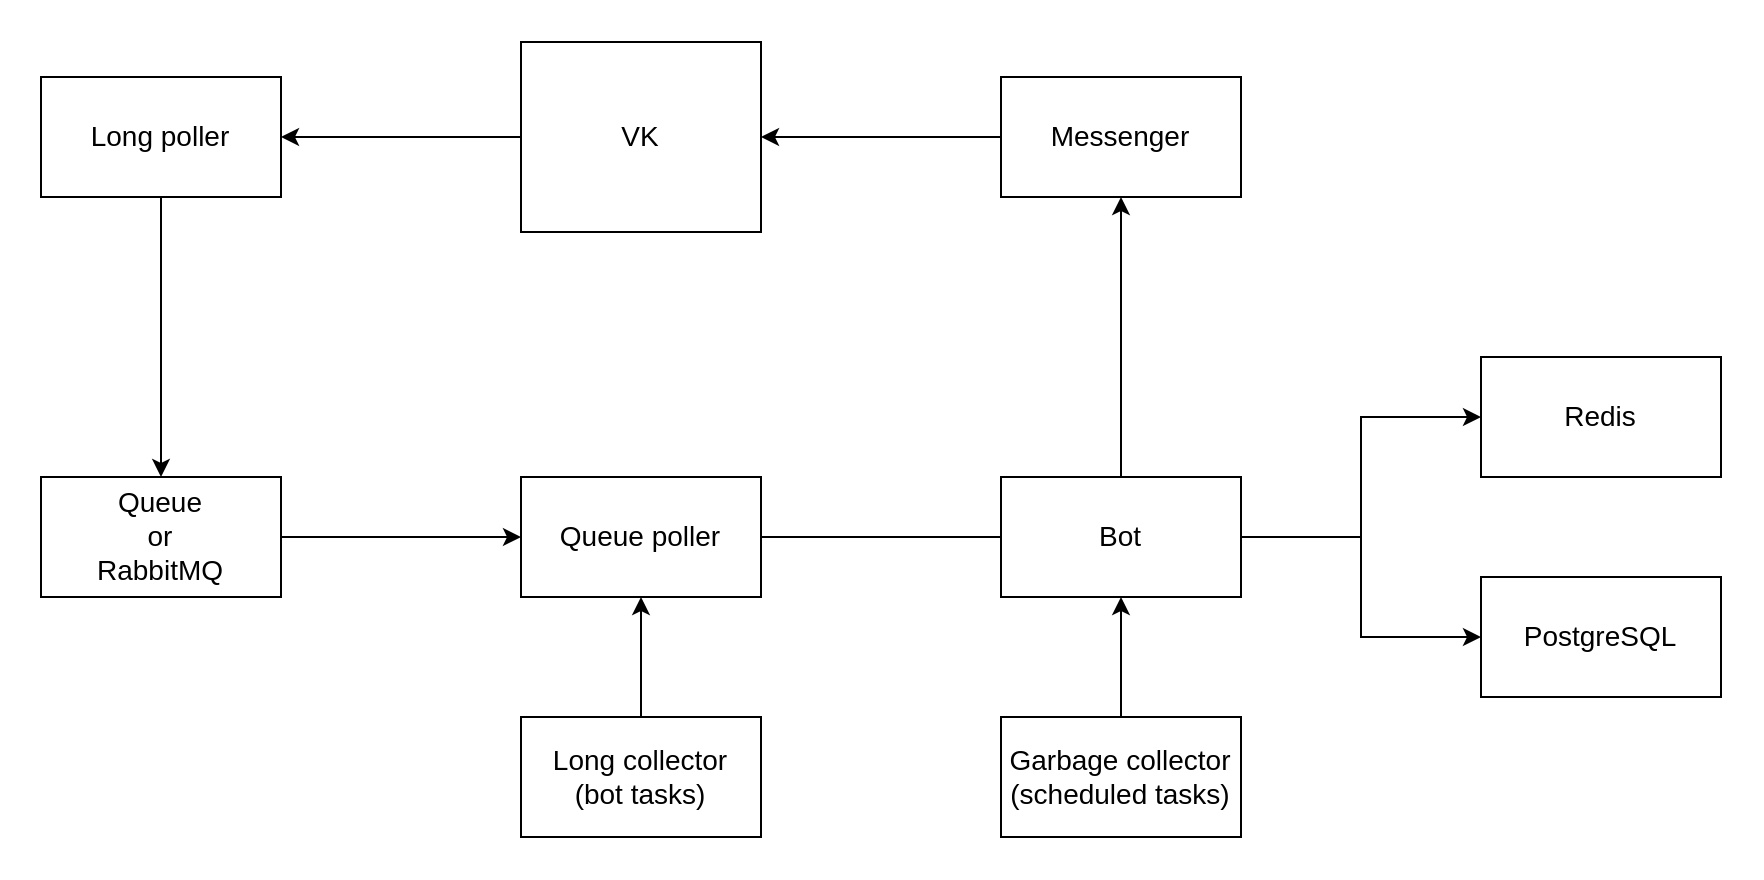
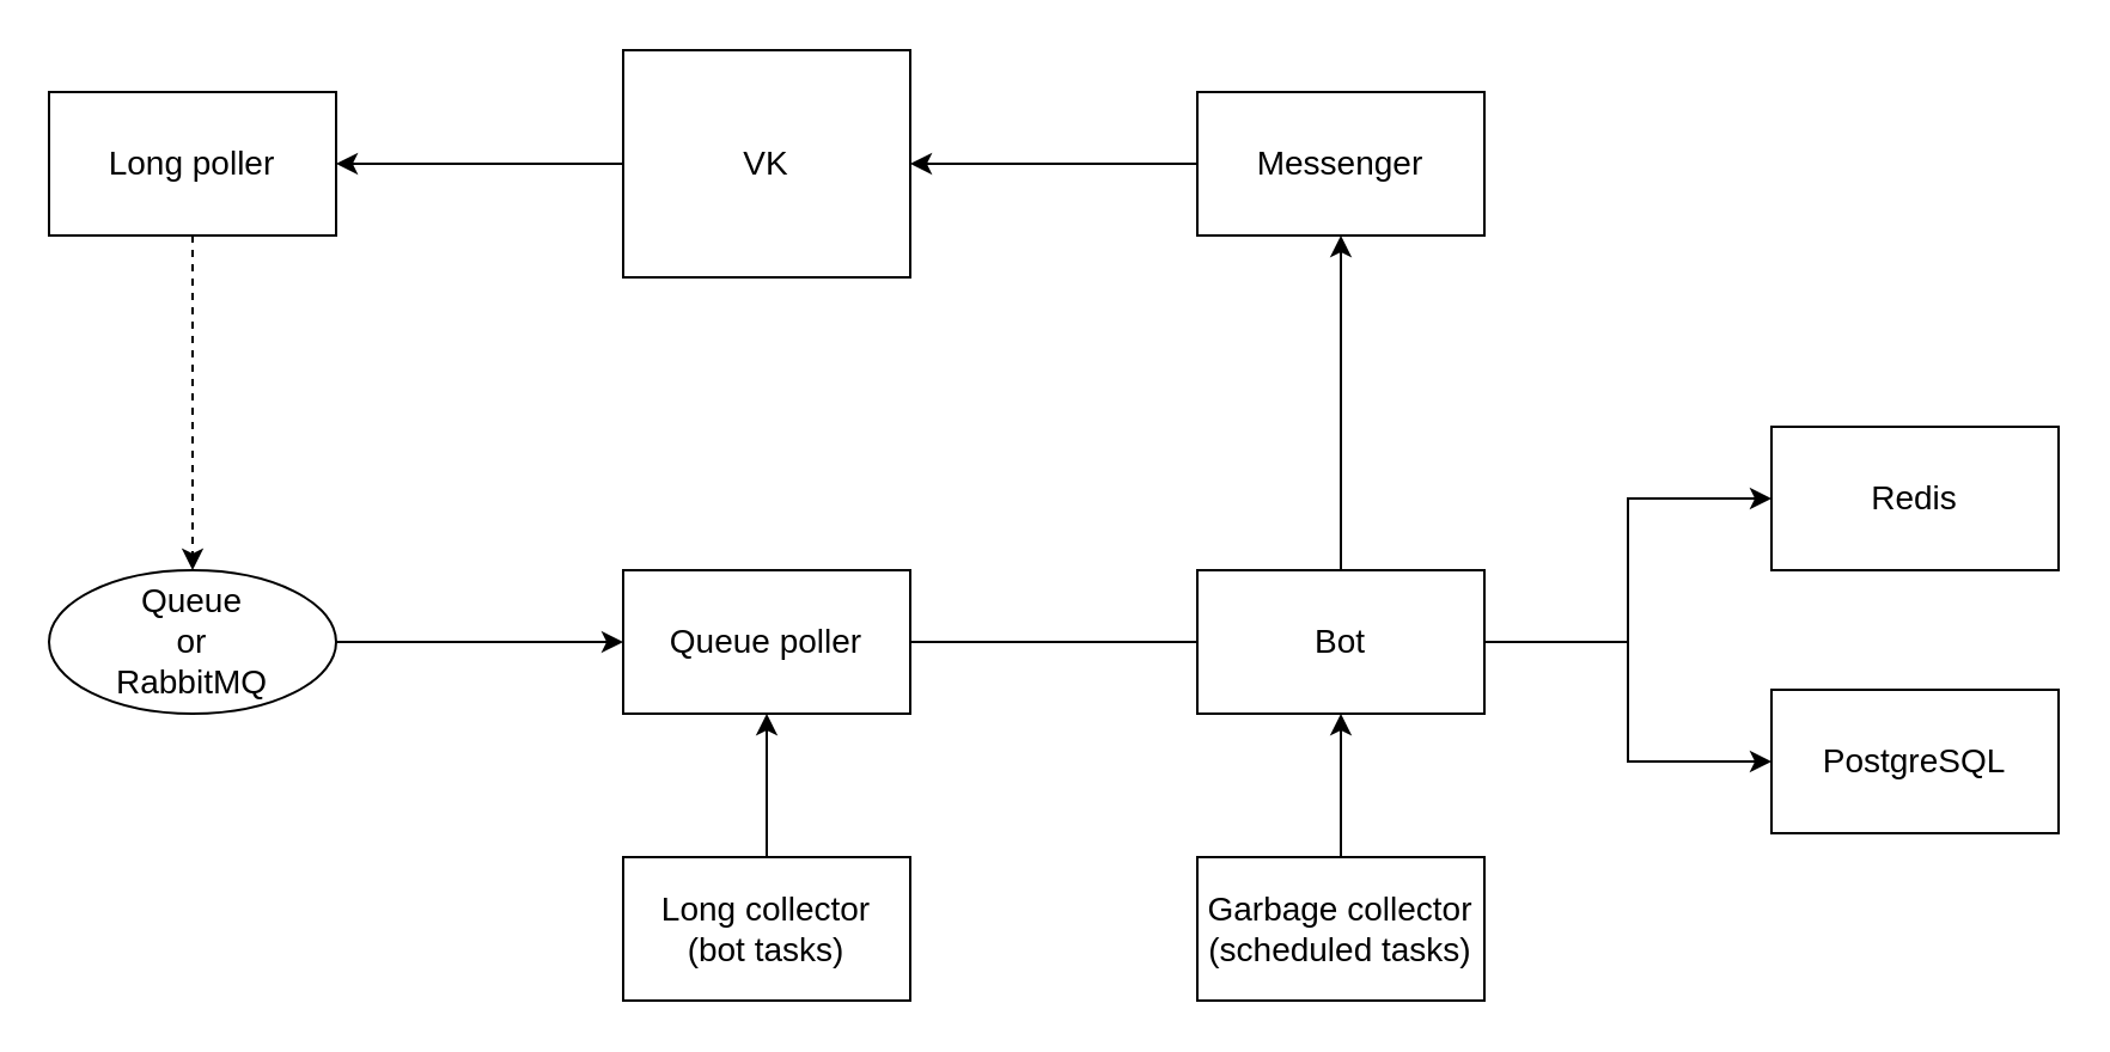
  <mxCell id="0" />
  <mxCell id="1" parent="0" />
  <mxCell id="2" style="edgeStyle=orthogonalEdgeStyle;rounded=0;orthogonalLoop=1;jettySize=auto;html=1;entryX=1;entryY=0.5;entryDx=0;entryDy=0;fontSize=14;" edge="1" parent="1" source="3" target="5"><mxGeometry relative="1" as="geometry" /></mxCell>
  <mxCell id="3" value="&lt;font style=&quot;font-size: 14px&quot;&gt;VK&lt;/font&gt;" style="rounded=0;whiteSpace=wrap;html=1;" parent="1" vertex="1"><mxGeometry x="260" y="20.5" width="120" height="95" as="geometry" /></mxCell>
- <mxCell id="4" style="edgeStyle=orthogonalEdgeStyle;rounded=0;orthogonalLoop=1;jettySize=auto;html=1;fontSize=14;" edge="1" parent="1" source="5" target="7"><mxGeometry relative="1" as="geometry"><Array as="points"><mxPoint x="80" y="298" /></Array></mxGeometry></mxCell>
+ <mxCell id="4" style="edgeStyle=orthogonalEdgeStyle;rounded=0;orthogonalLoop=1;jettySize=auto;html=1;fontSize=14;dashed=1;" edge="1" parent="1" source="5" target="7"><mxGeometry relative="1" as="geometry"><Array as="points"><mxPoint x="80" y="298" /></Array></mxGeometry></mxCell>
  <mxCell id="5" value="&lt;font style=&quot;font-size: 14px&quot;&gt;Long poller&lt;/font&gt;" style="rounded=0;whiteSpace=wrap;html=1;fontSize=14;" vertex="1" parent="1"><mxGeometry x="20" y="38" width="120" height="60" as="geometry" /></mxCell>
  <mxCell id="6" style="edgeStyle=orthogonalEdgeStyle;rounded=0;orthogonalLoop=1;jettySize=auto;html=1;entryX=0;entryY=0.5;entryDx=0;entryDy=0;fontSize=14;" edge="1" parent="1" source="7" target="9"><mxGeometry relative="1" as="geometry" /></mxCell>
- <mxCell id="7" value="&lt;font style=&quot;font-size: 14px&quot;&gt;Queue&lt;br&gt;or&lt;br&gt;RabbitMQ&lt;/font&gt;&lt;span style=&quot;font-size: 12px&quot;&gt;&lt;br&gt;&lt;/span&gt;" style="rounded=0;whiteSpace=wrap;html=1;fontSize=14;" vertex="1" parent="1"><mxGeometry x="20" y="238" width="120" height="60" as="geometry" /></mxCell>
+ <mxCell id="7" value="&lt;font style=&quot;font-size: 14px&quot;&gt;Queue&lt;br&gt;or&lt;br&gt;RabbitMQ&lt;/font&gt;&lt;span style=&quot;font-size: 12px&quot;&gt;&lt;br&gt;&lt;/span&gt;" style="ellipse;whiteSpace=wrap;html=1;fontSize=14;" vertex="1" parent="1"><mxGeometry x="20" y="238" width="120" height="60" as="geometry" /></mxCell>
  <mxCell id="8" style="edgeStyle=orthogonalEdgeStyle;rounded=0;orthogonalLoop=1;jettySize=auto;html=1;fontSize=12;endArrow=none;" edge="1" parent="1" source="9" target="15"><mxGeometry relative="1" as="geometry" /></mxCell>
  <mxCell id="9" value="&lt;font style=&quot;font-size: 14px&quot;&gt;Queue poller&lt;/font&gt;" style="rounded=0;whiteSpace=wrap;html=1;fontSize=14;" vertex="1" parent="1"><mxGeometry x="260" y="238" width="120" height="60" as="geometry" /></mxCell>
  <mxCell id="10" style="edgeStyle=orthogonalEdgeStyle;rounded=0;orthogonalLoop=1;jettySize=auto;html=1;entryX=0.5;entryY=1;entryDx=0;entryDy=0;fontSize=14;" edge="1" parent="1" source="11" target="9"><mxGeometry relative="1" as="geometry" /></mxCell>
  <mxCell id="11" value="&lt;font style=&quot;font-size: 14px&quot;&gt;Long collector&lt;br&gt;(bot tasks)&lt;/font&gt;" style="rounded=0;whiteSpace=wrap;html=1;fontSize=14;" vertex="1" parent="1"><mxGeometry x="260" y="358" width="120" height="60" as="geometry" /></mxCell>
  <mxCell id="12" style="edgeStyle=orthogonalEdgeStyle;rounded=0;orthogonalLoop=1;jettySize=auto;html=1;entryX=0;entryY=0.5;entryDx=0;entryDy=0;fontSize=14;" edge="1" parent="1" source="15" target="21"><mxGeometry relative="1" as="geometry" /></mxCell>
  <mxCell id="13" style="edgeStyle=orthogonalEdgeStyle;rounded=0;orthogonalLoop=1;jettySize=auto;html=1;fontSize=14;" edge="1" parent="1" source="15" target="20"><mxGeometry relative="1" as="geometry" /></mxCell>
  <mxCell id="14" style="edgeStyle=orthogonalEdgeStyle;rounded=0;orthogonalLoop=1;jettySize=auto;html=1;entryX=0.5;entryY=1;entryDx=0;entryDy=0;fontSize=14;" edge="1" parent="1" source="15" target="19"><mxGeometry relative="1" as="geometry" /></mxCell>
  <mxCell id="15" value="Bot" style="rounded=0;whiteSpace=wrap;html=1;fontSize=14;" vertex="1" parent="1"><mxGeometry x="500" y="238" width="120" height="60" as="geometry" /></mxCell>
  <mxCell id="16" style="edgeStyle=orthogonalEdgeStyle;rounded=0;orthogonalLoop=1;jettySize=auto;html=1;entryX=0.5;entryY=1;entryDx=0;entryDy=0;fontSize=14;" edge="1" parent="1" source="17" target="15"><mxGeometry relative="1" as="geometry" /></mxCell>
  <mxCell id="17" value="&lt;font style=&quot;font-size: 14px&quot;&gt;Garbage collector&lt;br&gt;(scheduled tasks)&lt;/font&gt;" style="rounded=0;whiteSpace=wrap;html=1;fontSize=14;" vertex="1" parent="1"><mxGeometry x="500" y="358" width="120" height="60" as="geometry" /></mxCell>
  <mxCell id="18" style="edgeStyle=orthogonalEdgeStyle;rounded=0;orthogonalLoop=1;jettySize=auto;html=1;entryX=1;entryY=0.5;entryDx=0;entryDy=0;fontSize=14;" edge="1" parent="1" source="19" target="3"><mxGeometry relative="1" as="geometry" /></mxCell>
  <mxCell id="19" value="&lt;font style=&quot;font-size: 14px&quot;&gt;Messenger&lt;/font&gt;" style="rounded=0;whiteSpace=wrap;html=1;fontSize=12;" vertex="1" parent="1"><mxGeometry x="500" y="38" width="120" height="60" as="geometry" /></mxCell>
  <mxCell id="20" value="&lt;font style=&quot;font-size: 14px&quot;&gt;Redis&lt;/font&gt;" style="rounded=0;whiteSpace=wrap;html=1;fontSize=14;" vertex="1" parent="1"><mxGeometry x="740" y="178" width="120" height="60" as="geometry" /></mxCell>
  <mxCell id="21" value="PostgreSQL" style="rounded=0;whiteSpace=wrap;html=1;fontSize=14;" vertex="1" parent="1"><mxGeometry x="740" y="288" width="120" height="60" as="geometry" /></mxCell>
